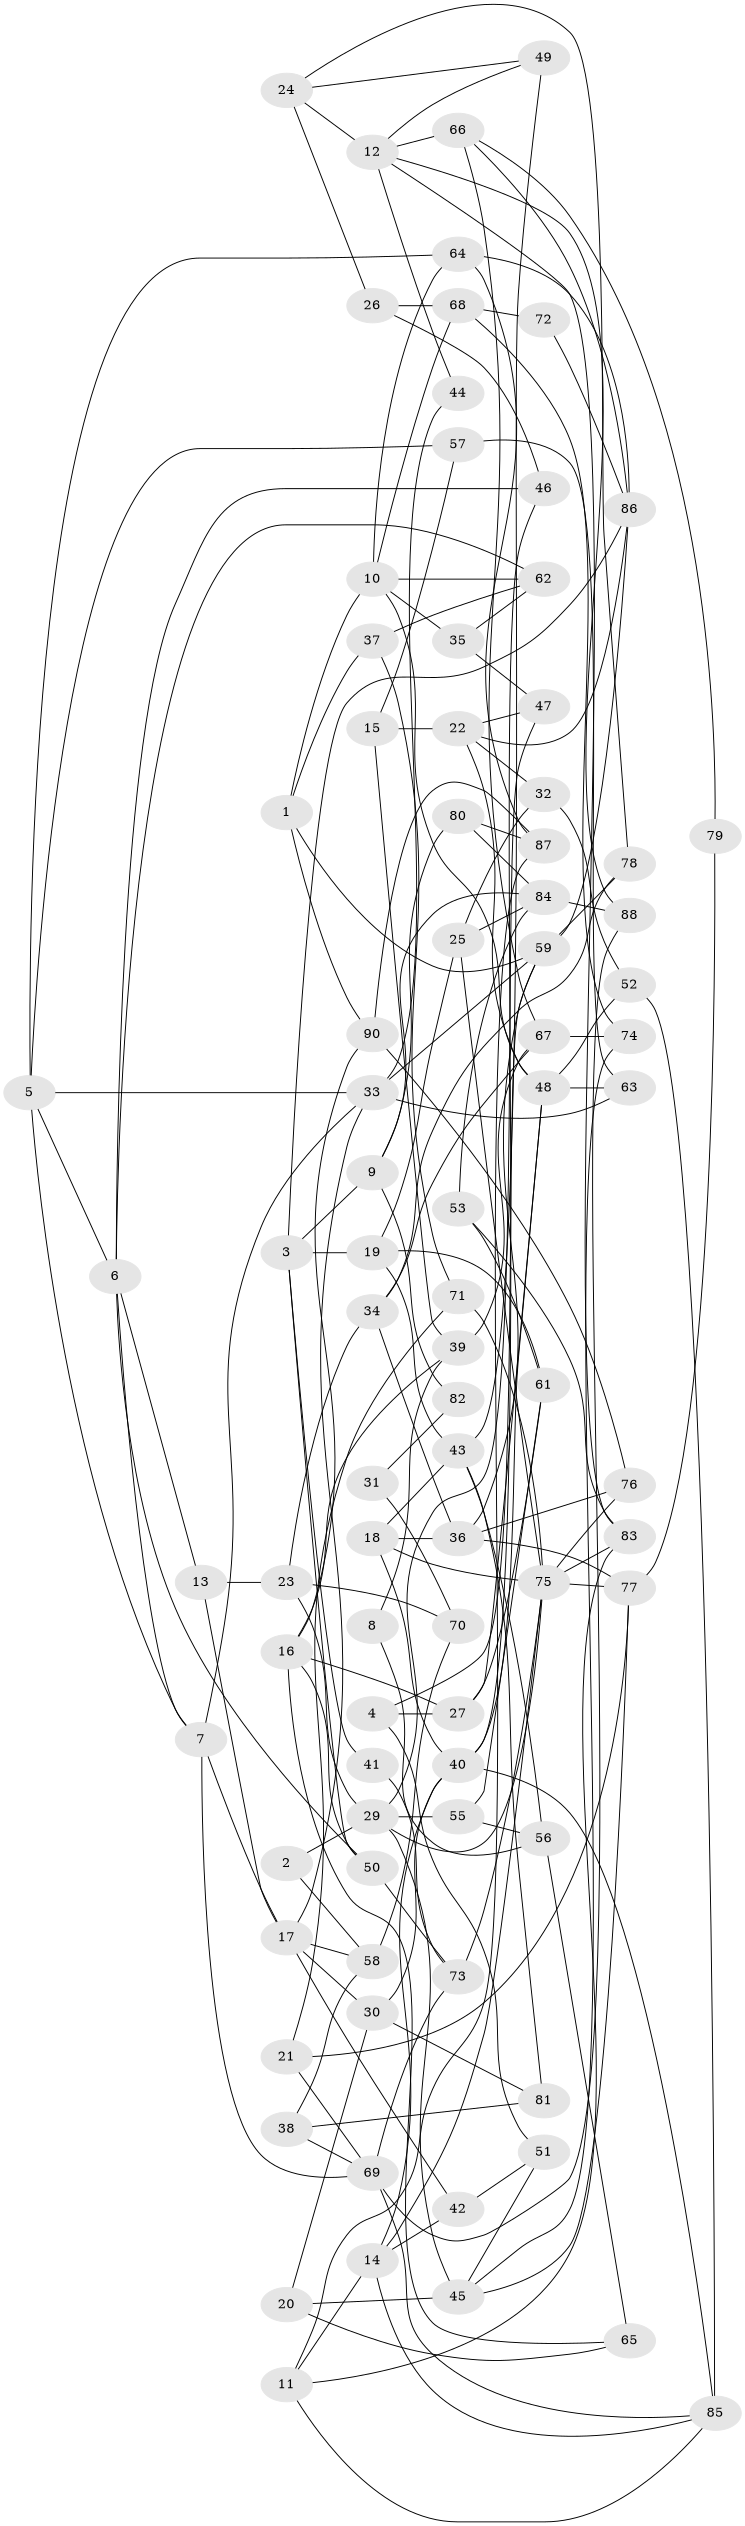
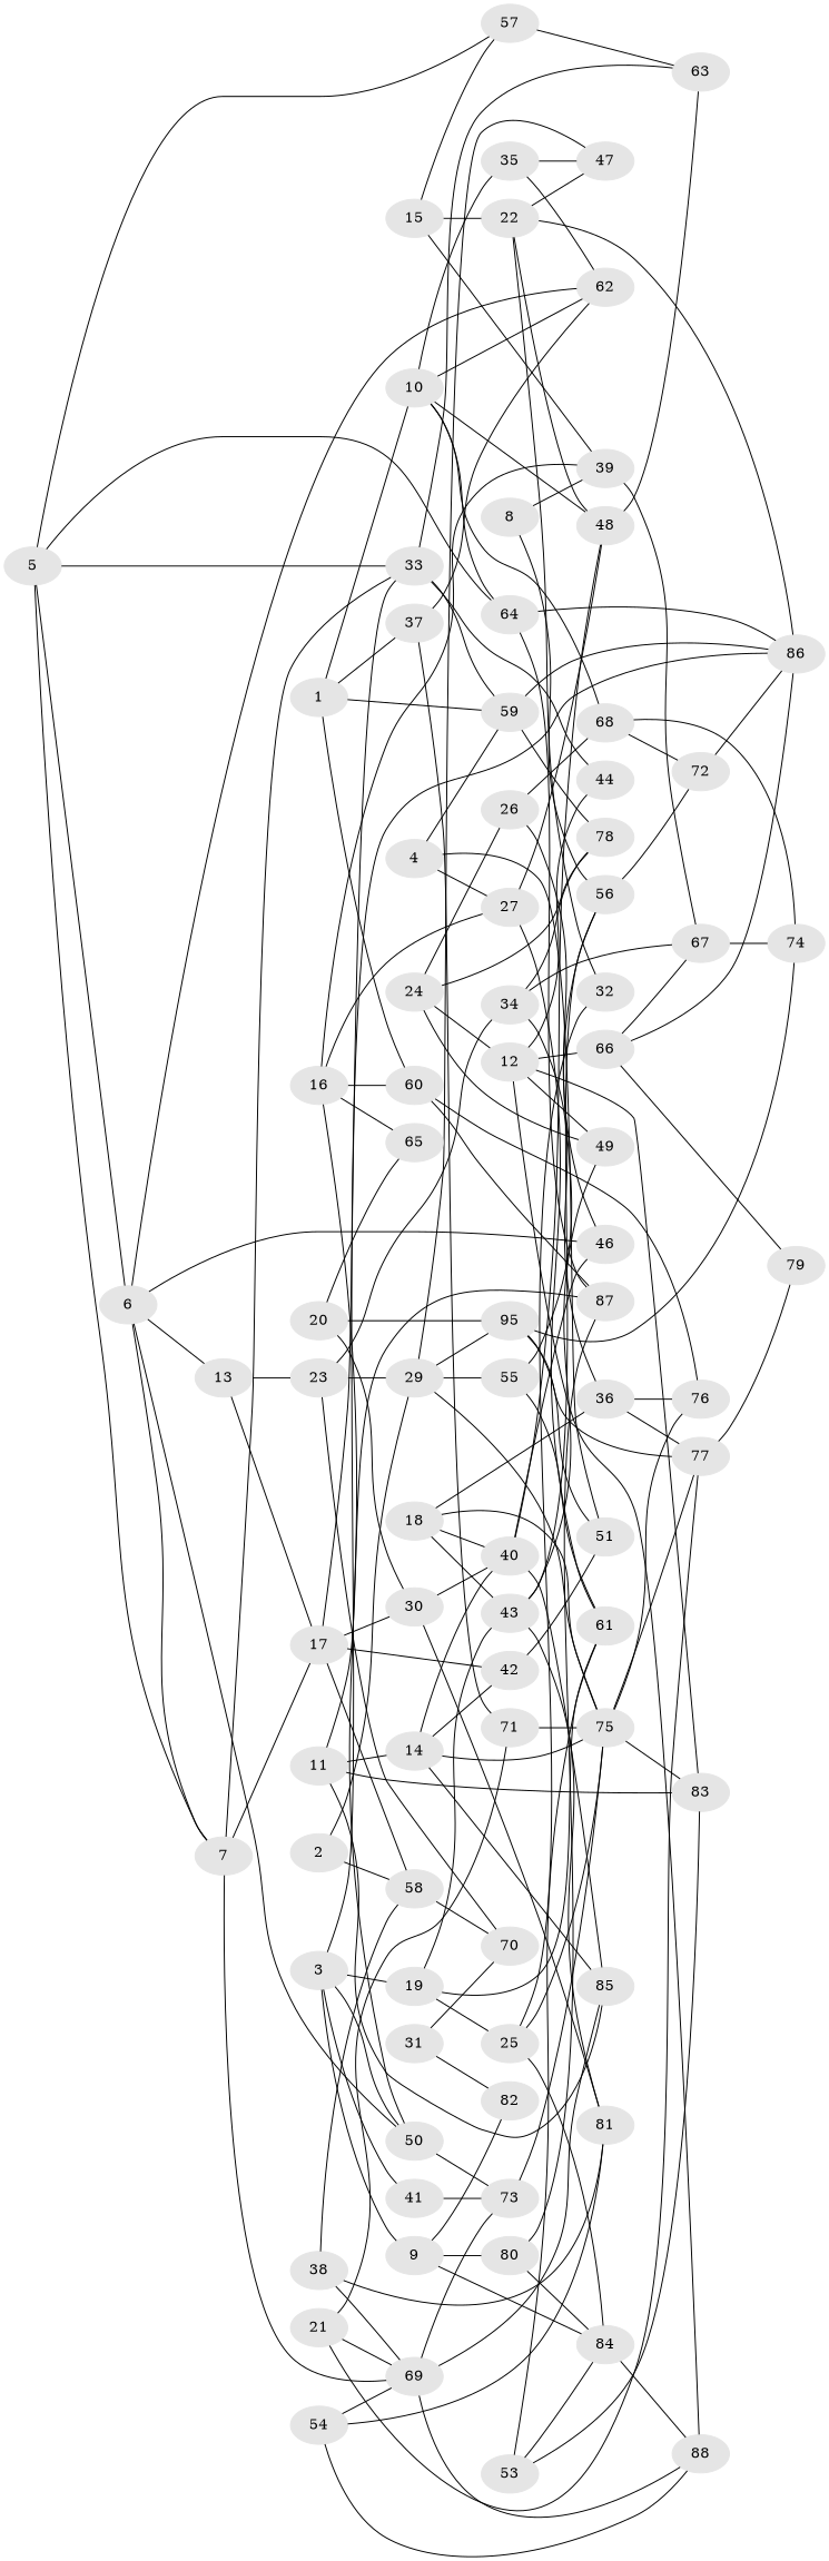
  graph {
    rankdir=LR
    node [color=gray90 style=filled]
    1
    10
    37
    59
-   60 [label=90]
+   60
    64
    62
    35
    48
    68
    71
    86
    78
    87
    76
    2
    29
    58
    75
-   45
+   45 [label=95]
    47
    55
    70
    3
    9
    19
    41
    50
    80
    82
    84
    43
    25
    61
    73
    4
    27
    51
    5
    6
    7
    33
    57
    13
    46
    17
    69
    44
    63
    23
    42
    30
    85
    88
    8
    39
    56
    67
    65
    77
    79
-   52
    74
    72
    11
    14
    83
    40
    12
    49
    66
    34
    15
    22
    32
    16
    81
    18
    36
    20
    21
    24
    26
    31
    38
    53
+   54
    1 -- 10
    1 -- 37
    1 -- 59
    1 -- 60
    10 -- 64
    10 -- 62
    10 -- 35
    10 -- 48
    10 -- 68
    37 -- 62
    37 -- 71
    59 -- 86
    59 -- 78
    60 -- 87
    60 -- 76
    64 -- 86
    64 -- 87
    35 -- 62
    35 -- 47
    48 -- 63
-   48 -- 52
    68 -- 74
    68 -- 72
    71 -- 75
    2 -- 29
    2 -- 58
    29 -- 75
    29 -- 45
    29 -- 47
    29 -- 55
    58 -- 70
    75 -- 76
    75 -- 77
    75 -- 83
    45 -- 51
    45 -- 77
    45 -- 74
    55 -- 61
    55 -- 56
    3 -- 86
    3 -- 9
    3 -- 19
    3 -- 41
    3 -- 50
    9 -- 80
    9 -- 82
    9 -- 84
    19 -- 43
    19 -- 25
    19 -- 61
    41 -- 73
    50 -- 73
    80 -- 87
    80 -- 84
    84 -- 88
    43 -- 56
    43 -- 49
    43 -- 81
    25 -- 75
    25 -- 84
    25 -- 32
    73 -- 75
    4 -- 59
    4 -- 27
    4 -- 51
    27 -- 48
    27 -- 61
    5 -- 64
    5 -- 6
    5 -- 7
    5 -- 33
    5 -- 57
    6 -- 62
    6 -- 50
    6 -- 7
    6 -- 13
    6 -- 46
    7 -- 33
    7 -- 17
    7 -- 69
    33 -- 59
    33 -- 44
    33 -- 63
    57 -- 63
    13 -- 17
    13 -- 23
    17 -- 58
    17 -- 33
    17 -- 42
    17 -- 30
    69 -- 73
    69 -- 85
    69 -- 88
    23 -- 29
    23 -- 70
    23 -- 34
    42 -- 51
    30 -- 40
    30 -- 81
    8 -- 39
    8 -- 56
    39 -- 67
-   56 -- 65
+   56 -- 72
    67 -- 74
    77 -- 79
-   52 -- 85
    72 -- 86
    11 -- 87
    11 -- 85
    11 -- 14
    11 -- 83
    14 -- 75
    14 -- 42
    14 -- 85
    14 -- 40
    40 -- 48
    40 -- 46
    40 -- 85
    12 -- 44
    12 -- 88
    12 -- 83
    12 -- 49
    12 -- 66
    66 -- 86
    66 -- 67
    66 -- 79
    34 -- 78
    34 -- 67
    34 -- 36
    15 -- 57
    15 -- 39
    15 -- 22
    22 -- 48
    22 -- 86
    22 -- 47
    22 -- 32
-   32 -- 52
    16 -- 60
    16 -- 50
    16 -- 27
    16 -- 39
    16 -- 65
    18 -- 75
    18 -- 43
    18 -- 40
    18 -- 36
-   36 -- 59
    36 -- 76
    36 -- 77
    20 -- 45
    20 -- 30
    20 -- 65
    21 -- 71
    21 -- 69
    21 -- 77
    24 -- 78
    24 -- 12
    24 -- 49
    24 -- 26
    26 -- 68
    26 -- 46
    31 -- 70
    31 -- 82
    38 -- 58
    38 -- 69
    38 -- 81
    53 -- 84
    53 -- 61
    53 -- 83
+   54 -- 69
+   54 -- 88
+   54 -- 81
  }
